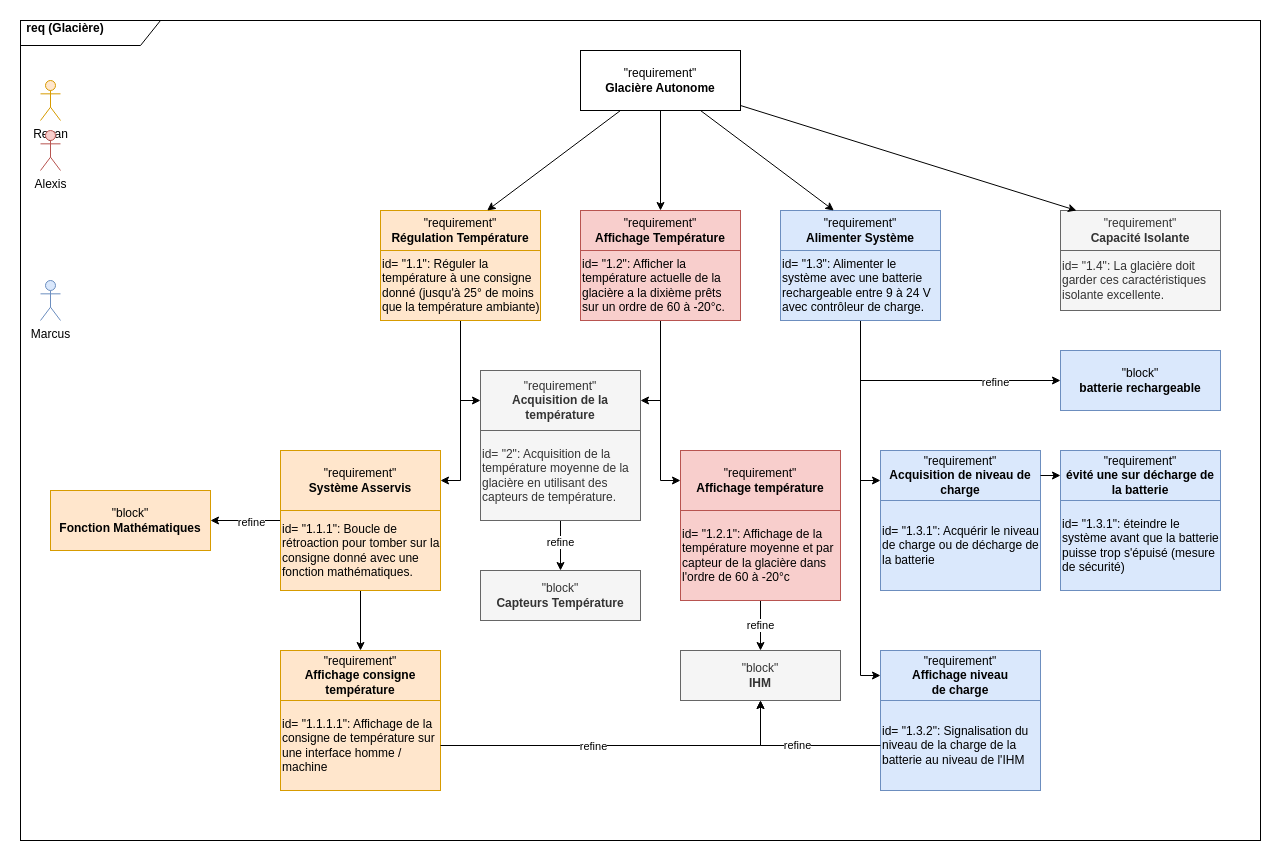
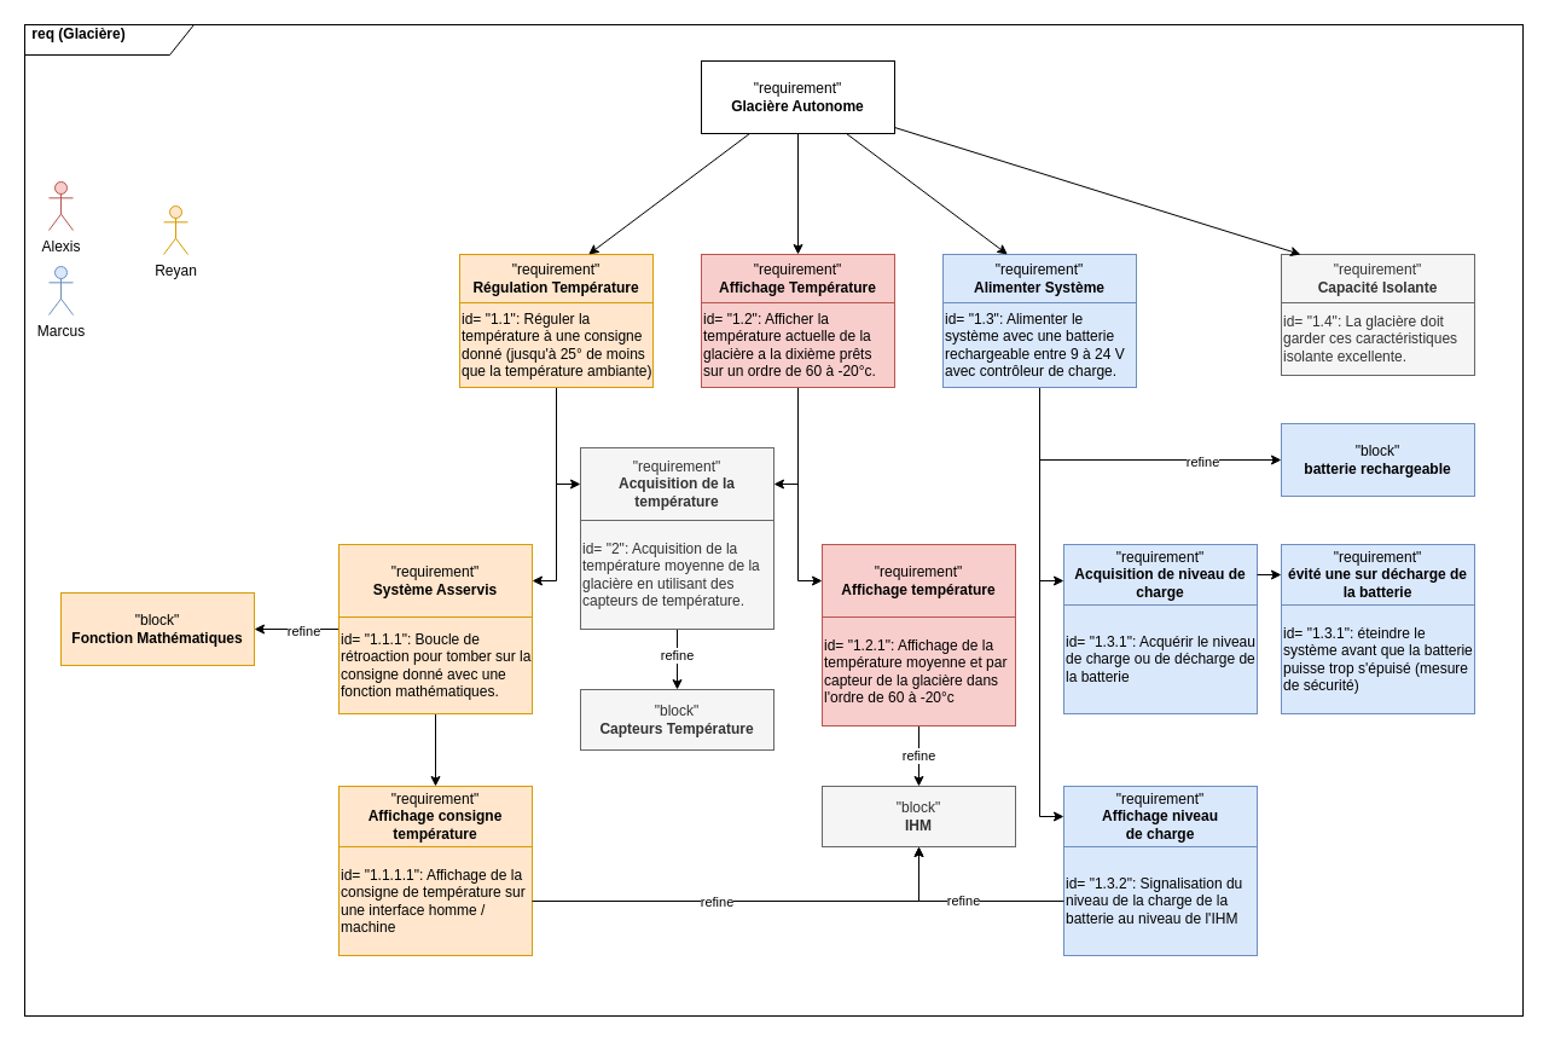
  <mxCell id="0" />
  <mxCell id="1" parent="0" />
  <mxCell id="2" value="" style="rounded=0;whiteSpace=wrap;html=1;" vertex="1" parent="1"><mxGeometry x="20" y="20" width="1240" height="820" as="geometry" /></mxCell>
  <mxCell id="3" value="&lt;b&gt;req (Glacière)&lt;/b&gt;" style="text;html=1;strokeColor=none;fillColor=none;align=center;verticalAlign=middle;whiteSpace=wrap;rounded=0;" parent="1" vertex="1"><mxGeometry x="20" y="20" width="90" height="15" as="geometry" /></mxCell>
  <mxCell id="4" value="" style="edgeStyle=orthogonalEdgeStyle;rounded=0;orthogonalLoop=1;jettySize=auto;html=1;" parent="1" source="5" target="8" edge="1"><mxGeometry relative="1" as="geometry" /></mxCell>
  <mxCell id="5" value="&quot;requirement&quot;&lt;br&gt;&lt;b&gt;Glacière Autonome&lt;/b&gt;" style="rounded=0;whiteSpace=wrap;html=1;" parent="1" vertex="1"><mxGeometry x="580" y="50" width="160" height="60" as="geometry" /></mxCell>
  <mxCell id="6" value="&quot;requirement&quot;&lt;br&gt;&lt;b&gt;Régulation Température&lt;/b&gt;" style="rounded=0;whiteSpace=wrap;html=1;fillColor=#ffe6cc;strokeColor=#d79b00;" parent="1" vertex="1"><mxGeometry x="380" y="210" width="160" height="40" as="geometry" /></mxCell>
  <mxCell id="7" value="" style="edgeStyle=orthogonalEdgeStyle;rounded=0;orthogonalLoop=1;jettySize=auto;html=1;" parent="1" target="16" edge="1"><mxGeometry relative="1" as="geometry"><mxPoint x="660" y="290" as="sourcePoint" /><Array as="points"><mxPoint x="660" y="400" /></Array></mxGeometry></mxCell>
  <mxCell id="8" value="&quot;requirement&quot;&lt;br&gt;&lt;b&gt;Affichage Température&lt;/b&gt;" style="rounded=0;whiteSpace=wrap;html=1;fillColor=#f8cecc;strokeColor=#b85450;" parent="1" vertex="1"><mxGeometry x="580" y="210" width="160" height="40" as="geometry" /></mxCell>
  <mxCell id="9" value="&quot;requirement&quot;&lt;br&gt;&lt;b&gt;Alimenter Système&lt;/b&gt;" style="rounded=0;whiteSpace=wrap;html=1;fillColor=#dae8fc;strokeColor=#6c8ebf;" parent="1" vertex="1"><mxGeometry x="780" y="210" width="160" height="40" as="geometry" /></mxCell>
  <mxCell id="10" value="&quot;requirement&quot;&lt;br&gt;&lt;b&gt;Capacité Isolante&lt;/b&gt;" style="rounded=0;whiteSpace=wrap;html=1;fillColor=#f5f5f5;fontColor=#333333;strokeColor=#666666;" parent="1" vertex="1"><mxGeometry x="1060" y="210" width="160" height="40" as="geometry" /></mxCell>
  <mxCell id="11" value="" style="endArrow=classic;html=1;rounded=0;" parent="1" source="5" target="6" edge="1"><mxGeometry width="50" height="50" relative="1" as="geometry"><mxPoint x="550" y="230" as="sourcePoint" /><mxPoint x="600" y="180" as="targetPoint" /></mxGeometry></mxCell>
  <mxCell id="12" value="" style="endArrow=classic;html=1;rounded=0;" parent="1" source="5" target="9" edge="1"><mxGeometry width="50" height="50" relative="1" as="geometry"><mxPoint x="550" y="230" as="sourcePoint" /><mxPoint x="600" y="180" as="targetPoint" /></mxGeometry></mxCell>
  <mxCell id="13" value="" style="endArrow=classic;html=1;rounded=0;" parent="1" source="5" target="10" edge="1"><mxGeometry width="50" height="50" relative="1" as="geometry"><mxPoint x="670" y="250" as="sourcePoint" /><mxPoint x="720" y="200" as="targetPoint" /></mxGeometry></mxCell>
  <mxCell id="14" value="" style="edgeStyle=orthogonalEdgeStyle;rounded=0;orthogonalLoop=1;jettySize=auto;html=1;" parent="1" source="16" target="33" edge="1"><mxGeometry relative="1" as="geometry" /></mxCell>
  <mxCell id="15" value="refine" style="edgeLabel;html=1;align=center;verticalAlign=middle;resizable=0;points=[];" vertex="1" connectable="0" parent="14"><mxGeometry x="0.582" y="-1" relative="1" as="geometry"><mxPoint as="offset" /></mxGeometry></mxCell>
  <mxCell id="16" value="&quot;requirement&quot;&lt;br&gt;&lt;b&gt;Acquisition de la température&lt;br&gt;&lt;/b&gt;" style="rounded=0;whiteSpace=wrap;html=1;fillColor=#f5f5f5;fontColor=#333333;strokeColor=#666666;" parent="1" vertex="1"><mxGeometry x="480" y="370" width="160" height="60" as="geometry" /></mxCell>
  <mxCell id="17" value="" style="edgeStyle=orthogonalEdgeStyle;rounded=0;orthogonalLoop=1;jettySize=auto;html=1;" parent="1" source="20" target="32" edge="1"><mxGeometry relative="1" as="geometry" /></mxCell>
  <mxCell id="18" value="" style="edgeStyle=orthogonalEdgeStyle;rounded=0;orthogonalLoop=1;jettySize=auto;html=1;exitX=0;exitY=0;exitDx=0;exitDy=0;" edge="1" parent="1" source="43" target="45"><mxGeometry relative="1" as="geometry"><Array as="points"><mxPoint x="280" y="520" /></Array></mxGeometry></mxCell>
  <mxCell id="19" value="refine" style="edgeLabel;html=1;align=center;verticalAlign=middle;resizable=0;points=[];" vertex="1" connectable="0" parent="18"><mxGeometry x="0.004" y="1" relative="1" as="geometry"><mxPoint as="offset" /></mxGeometry></mxCell>
  <mxCell id="20" value="&quot;requirement&quot;&lt;br&gt;&lt;b&gt;Système Asservis&lt;/b&gt;" style="rounded=0;whiteSpace=wrap;html=1;fillColor=#ffe6cc;strokeColor=#d79b00;" parent="1" vertex="1"><mxGeometry x="280" y="450" width="160" height="60" as="geometry" /></mxCell>
  <mxCell id="21" value="&quot;requirement&quot;&lt;br&gt;&lt;b&gt;Affichage température&lt;/b&gt;" style="rounded=0;whiteSpace=wrap;html=1;fillColor=#f8cecc;strokeColor=#b85450;" parent="1" vertex="1"><mxGeometry x="680" y="450" width="160" height="60" as="geometry" /></mxCell>
  <mxCell id="22" value="&quot;block&quot;&lt;br&gt;&lt;b&gt;batterie rechargeable&lt;/b&gt;" style="rounded=0;whiteSpace=wrap;html=1;fillColor=#dae8fc;strokeColor=#6c8ebf;" parent="1" vertex="1"><mxGeometry x="1060" y="350" width="160" height="60" as="geometry" /></mxCell>
  <mxCell id="23" value="&quot;requirement&quot;&lt;br&gt;&lt;b&gt;Acquisition de niveau de charge&lt;/b&gt;" style="rounded=0;whiteSpace=wrap;html=1;fillColor=#dae8fc;strokeColor=#6c8ebf;" parent="1" vertex="1"><mxGeometry x="880" y="450" width="160" height="50" as="geometry" /></mxCell>
  <mxCell id="24" value="&quot;requirement&quot;&lt;br&gt;&lt;b&gt;Affichage niveau &lt;br&gt;de charge&lt;/b&gt;" style="rounded=0;whiteSpace=wrap;html=1;fillColor=#dae8fc;strokeColor=#6c8ebf;" parent="1" vertex="1"><mxGeometry x="880" y="650" width="160" height="50" as="geometry" /></mxCell>
  <mxCell id="25" value="" style="endArrow=classic;html=1;rounded=0;" parent="1" target="16" edge="1"><mxGeometry width="50" height="50" relative="1" as="geometry"><mxPoint x="460" y="290" as="sourcePoint" /><mxPoint x="750" y="340" as="targetPoint" /><Array as="points"><mxPoint x="460" y="400" /></Array></mxGeometry></mxCell>
  <mxCell id="26" value="" style="endArrow=classic;html=1;rounded=0;" parent="1" edge="1" target="22"><mxGeometry width="50" height="50" relative="1" as="geometry"><mxPoint x="860" y="310" as="sourcePoint" /><mxPoint x="880" y="380" as="targetPoint" /><Array as="points"><mxPoint x="860" y="380" /></Array></mxGeometry></mxCell>
  <mxCell id="27" value="refine" style="edgeLabel;html=1;align=center;verticalAlign=middle;resizable=0;points=[];" vertex="1" connectable="0" parent="26"><mxGeometry x="0.511" y="-1" relative="1" as="geometry"><mxPoint as="offset" /></mxGeometry></mxCell>
  <mxCell id="28" value="" style="endArrow=classic;html=1;rounded=0;" parent="1" target="24" edge="1"><mxGeometry width="50" height="50" relative="1" as="geometry"><mxPoint x="860" y="310" as="sourcePoint" /><mxPoint x="880" y="580" as="targetPoint" /><Array as="points"><mxPoint x="860" y="675" /></Array></mxGeometry></mxCell>
  <mxCell id="29" value="" style="endArrow=classic;html=1;rounded=0;" parent="1" edge="1"><mxGeometry width="50" height="50" relative="1" as="geometry"><mxPoint x="860" y="290" as="sourcePoint" /><mxPoint x="880" y="480" as="targetPoint" /><Array as="points"><mxPoint x="860" y="480" /></Array></mxGeometry></mxCell>
  <mxCell id="30" value="" style="endArrow=classic;html=1;rounded=0;" parent="1" target="21" edge="1"><mxGeometry width="50" height="50" relative="1" as="geometry"><mxPoint x="660" y="290" as="sourcePoint" /><mxPoint x="720" y="340" as="targetPoint" /><Array as="points"><mxPoint x="660" y="480" /></Array></mxGeometry></mxCell>
  <mxCell id="31" value="" style="endArrow=classic;html=1;rounded=0;" parent="1" target="20" edge="1"><mxGeometry width="50" height="50" relative="1" as="geometry"><mxPoint x="460" y="290" as="sourcePoint" /><mxPoint x="420" y="330" as="targetPoint" /><Array as="points"><mxPoint x="460" y="480" /></Array></mxGeometry></mxCell>
  <mxCell id="32" value="&quot;requirement&quot;&lt;br&gt;&lt;b&gt;Affichage consigne température&lt;/b&gt;" style="rounded=0;whiteSpace=wrap;html=1;fillColor=#ffe6cc;strokeColor=#d79b00;" parent="1" vertex="1"><mxGeometry x="280" y="650" width="160" height="50" as="geometry" /></mxCell>
  <mxCell id="33" value="&quot;block&quot;&lt;br&gt;&lt;b&gt;Capteurs&amp;nbsp;Température&lt;/b&gt;" style="rounded=0;whiteSpace=wrap;html=1;fillColor=#f5f5f5;fontColor=#333333;strokeColor=#666666;" parent="1" vertex="1"><mxGeometry x="480" y="570" width="160" height="50" as="geometry" /></mxCell>
  <mxCell id="34" value="id= &quot;1.1&quot;: Réguler la température à une consigne donné (jusqu'à 25° de moins que la température ambiante)" style="rounded=0;whiteSpace=wrap;html=1;align=left;fillColor=#ffe6cc;strokeColor=#d79b00;" parent="1" vertex="1"><mxGeometry x="380" y="250" width="160" height="70" as="geometry" /></mxCell>
  <mxCell id="35" value="id= &quot;1.2&quot;: Afficher la température actuelle de la glacière a la dixième prêts sur un ordre de 60 à -20°c.&amp;nbsp;" style="rounded=0;whiteSpace=wrap;html=1;align=left;fillColor=#f8cecc;strokeColor=#b85450;" parent="1" vertex="1"><mxGeometry x="580" y="250" width="160" height="70" as="geometry" /></mxCell>
  <mxCell id="36" value="id= &quot;1.3&quot;: Alimenter le système avec une batterie rechargeable entre 9 à 24 V avec contrôleur de charge." style="rounded=0;whiteSpace=wrap;html=1;align=left;fillColor=#dae8fc;strokeColor=#6c8ebf;" parent="1" vertex="1"><mxGeometry x="780" y="250" width="160" height="70" as="geometry" /></mxCell>
  <mxCell id="37" value="id= &quot;1.4&quot;: La glacière doit garder ces caractéristiques isolante excellente." style="rounded=0;whiteSpace=wrap;html=1;align=left;fillColor=#f5f5f5;fontColor=#333333;strokeColor=#666666;" parent="1" vertex="1"><mxGeometry x="1060" y="250" width="160" height="60" as="geometry" /></mxCell>
  <mxCell id="38" value="id= &quot;1.3.1&quot;: Acquérir le niveau de charge ou de décharge de la batterie&amp;nbsp;" style="rounded=0;whiteSpace=wrap;html=1;align=left;fillColor=#dae8fc;strokeColor=#6c8ebf;" parent="1" vertex="1"><mxGeometry x="880" y="500" width="160" height="90" as="geometry" /></mxCell>
  <mxCell id="39" value="refine" style="edgeStyle=orthogonalEdgeStyle;rounded=0;orthogonalLoop=1;jettySize=auto;html=1;" edge="1" parent="1" source="40" target="46"><mxGeometry relative="1" as="geometry" /></mxCell>
  <mxCell id="40" value="id= &quot;1.2.1&quot;: Affichage de la température moyenne et par capteur de la glacière dans l'ordre de 60 à -20°c" style="rounded=0;whiteSpace=wrap;html=1;align=left;fillColor=#f8cecc;strokeColor=#b85450;" vertex="1" parent="1"><mxGeometry x="680" y="510" width="160" height="90" as="geometry" /></mxCell>
  <mxCell id="41" value="id= &quot;1.1.1.1&quot;: Affichage de la consigne de température sur une interface homme / machine" style="rounded=0;whiteSpace=wrap;html=1;align=left;fillColor=#ffe6cc;strokeColor=#d79b00;" vertex="1" parent="1"><mxGeometry x="280" y="700" width="160" height="90" as="geometry" /></mxCell>
  <mxCell id="42" value="id= &quot;1.3.2&quot;: Signalisation du niveau de la charge de la batterie au niveau de l'IHM" style="rounded=0;whiteSpace=wrap;html=1;align=left;fillColor=#dae8fc;strokeColor=#6c8ebf;" vertex="1" parent="1"><mxGeometry x="880" y="700" width="160" height="90" as="geometry" /></mxCell>
  <mxCell id="43" value="id= &quot;1.1.1&quot;: Boucle de rétroaction pour tomber sur la consigne donné avec une fonction mathématiques.&amp;nbsp;&amp;nbsp;" style="rounded=0;whiteSpace=wrap;html=1;align=left;fillColor=#ffe6cc;strokeColor=#d79b00;" vertex="1" parent="1"><mxGeometry x="280" y="510" width="160" height="80" as="geometry" /></mxCell>
  <mxCell id="44" value="id= &quot;2&quot;: Acquisition de la température moyenne de la glacière en utilisant des capteurs de température.&amp;nbsp;" style="rounded=0;whiteSpace=wrap;html=1;align=left;fillColor=#f5f5f5;fontColor=#333333;strokeColor=#666666;" vertex="1" parent="1"><mxGeometry x="480" y="430" width="160" height="90" as="geometry" /></mxCell>
  <mxCell id="45" value="&quot;block&quot;&lt;br&gt;&lt;b&gt;Fonction Mathématiques&lt;/b&gt;" style="rounded=0;whiteSpace=wrap;html=1;fillColor=#ffe6cc;strokeColor=#d79b00;" vertex="1" parent="1"><mxGeometry x="50" y="490" width="160" height="60" as="geometry" /></mxCell>
  <mxCell id="46" value="&quot;block&quot;&lt;br&gt;&lt;b&gt;IHM&lt;/b&gt;" style="rounded=0;whiteSpace=wrap;html=1;fillColor=#f5f5f5;fontColor=#333333;strokeColor=#666666;" vertex="1" parent="1"><mxGeometry x="680" y="650" width="160" height="50" as="geometry" /></mxCell>
  <mxCell id="47" value="" style="endArrow=classic;html=1;rounded=0;" edge="1" parent="1" source="41" target="46"><mxGeometry width="50" height="50" relative="1" as="geometry"><mxPoint x="920" y="590" as="sourcePoint" /><mxPoint x="970" y="540" as="targetPoint" /><Array as="points"><mxPoint x="760" y="745" /></Array></mxGeometry></mxCell>
  <mxCell id="48" value="refine" style="edgeLabel;html=1;align=center;verticalAlign=middle;resizable=0;points=[];" vertex="1" connectable="0" parent="47"><mxGeometry x="-0.165" relative="1" as="geometry"><mxPoint as="offset" /></mxGeometry></mxCell>
  <mxCell id="49" value="refine" style="endArrow=classic;html=1;rounded=0;" edge="1" parent="1" source="42" target="46"><mxGeometry width="50" height="50" relative="1" as="geometry"><mxPoint x="1090" y="700" as="sourcePoint" /><mxPoint x="1140" y="650" as="targetPoint" /><Array as="points"><mxPoint x="760" y="745" /></Array></mxGeometry></mxCell>
  <mxCell id="50" value="&quot;requirement&quot;&lt;br&gt;&lt;b&gt;évité une sur décharge&amp;nbsp;de la batterie&lt;/b&gt;" style="rounded=0;whiteSpace=wrap;html=1;fillColor=#dae8fc;strokeColor=#6c8ebf;" vertex="1" parent="1"><mxGeometry x="1060" y="450" width="160" height="50" as="geometry" /></mxCell>
  <mxCell id="51" value="id= &quot;1.3.1&quot;: éteindre le système avant que la batterie puisse trop s'épuisé (mesure de sécurité)" style="rounded=0;whiteSpace=wrap;html=1;align=left;fillColor=#dae8fc;strokeColor=#6c8ebf;" vertex="1" parent="1"><mxGeometry x="1060" y="500" width="160" height="90" as="geometry" /></mxCell>
  <mxCell id="52" value="" style="endArrow=classic;html=1;rounded=0;" edge="1" parent="1" source="23" target="50"><mxGeometry width="50" height="50" relative="1" as="geometry"><mxPoint x="1030" y="550" as="sourcePoint" /><mxPoint x="1080" y="500" as="targetPoint" /></mxGeometry></mxCell>
  <mxCell id="53" value="" style="endArrow=none;html=1;rounded=0;" edge="1" parent="1"><mxGeometry width="50" height="50" relative="1" as="geometry"><mxPoint x="20" y="45" as="sourcePoint" /><mxPoint x="140" y="45" as="targetPoint" /></mxGeometry></mxCell>
  <mxCell id="54" value="" style="endArrow=none;html=1;rounded=0;" edge="1" parent="1"><mxGeometry width="50" height="50" relative="1" as="geometry"><mxPoint x="140" y="45" as="sourcePoint" /><mxPoint x="160" y="20" as="targetPoint" /></mxGeometry></mxCell>
- <mxCell id="55" value="Reyan" style="shape=umlActor;verticalLabelPosition=bottom;verticalAlign=top;html=1;outlineConnect=0;fillColor=#ffe6cc;strokeColor=#d79b00;" vertex="1" parent="1"><mxGeometry x="40" y="80" width="20" height="40" as="geometry" /></mxCell>
- <mxCell id="56" value="Alexis" style="shape=umlActor;verticalLabelPosition=bottom;verticalAlign=top;html=1;outlineConnect=0;fillColor=#f8cecc;strokeColor=#b85450;" vertex="1" parent="1"><mxGeometry x="40" y="130" width="20" height="40" as="geometry" /></mxCell>
- <mxCell id="57" value="Marcus" style="shape=umlActor;verticalLabelPosition=bottom;verticalAlign=top;html=1;outlineConnect=0;fillColor=#dae8fc;strokeColor=#6c8ebf;" vertex="1" parent="1"><mxGeometry x="40" y="280" width="20" height="40" as="geometry" /></mxCell>
+ <mxCell id="55" value="Reyan" style="shape=umlActor;verticalLabelPosition=bottom;verticalAlign=top;html=1;outlineConnect=0;fillColor=#ffe6cc;strokeColor=#d79b00;" vertex="1" parent="1"><mxGeometry x="135" y="170" width="20" height="40" as="geometry" /></mxCell>
+ <mxCell id="56" value="Alexis" style="shape=umlActor;verticalLabelPosition=bottom;verticalAlign=top;html=1;outlineConnect=0;fillColor=#f8cecc;strokeColor=#b85450;" vertex="1" parent="1"><mxGeometry x="40" y="150" width="20" height="40" as="geometry" /></mxCell>
+ <mxCell id="57" value="Marcus" style="shape=umlActor;verticalLabelPosition=bottom;verticalAlign=top;html=1;outlineConnect=0;fillColor=#dae8fc;strokeColor=#6c8ebf;" vertex="1" parent="1"><mxGeometry x="40" y="220" width="20" height="40" as="geometry" /></mxCell>
